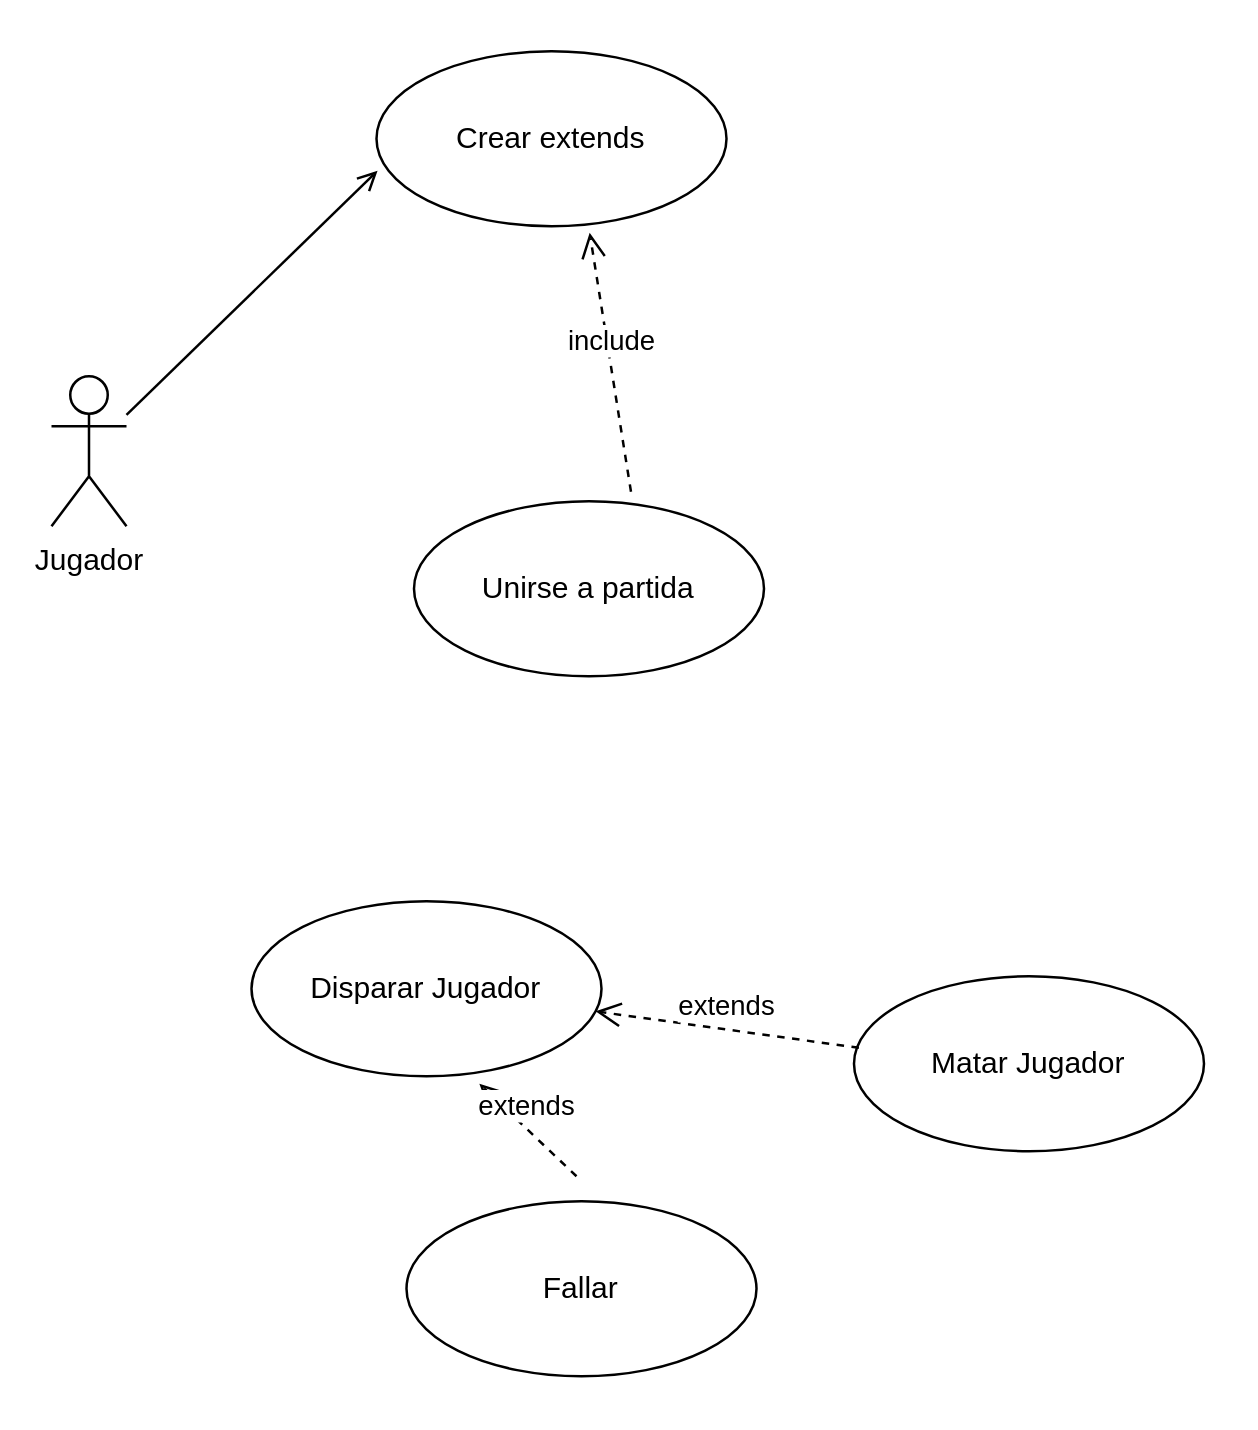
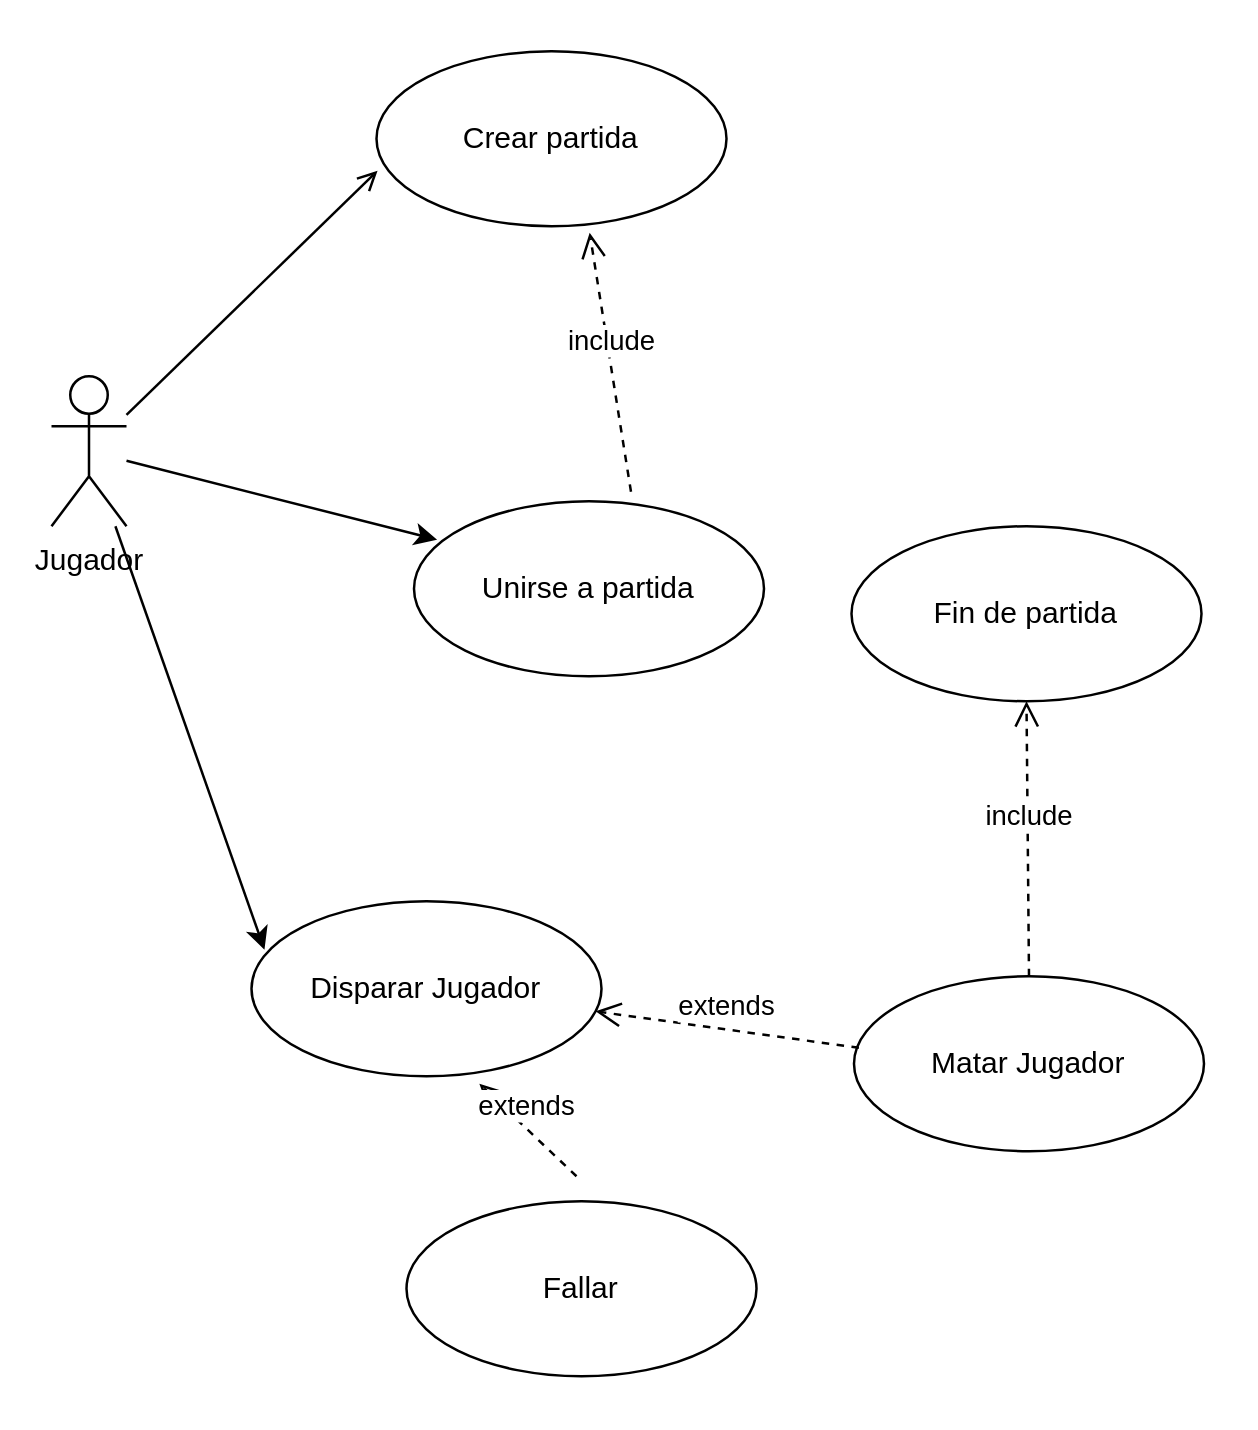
  <mxCell id="0" />
  <mxCell id="1" parent="0" />
  <mxCell id="2" value="Jugador&lt;br&gt;" style="shape=umlActor;verticalLabelPosition=bottom;verticalAlign=top;html=1;outlineConnect=0;" vertex="1" parent="1"><mxGeometry x="20" y="150" width="30" height="60" as="geometry" /></mxCell>
- <mxCell id="3" value="Crear extends" style="ellipse;whiteSpace=wrap;html=1;" vertex="1" parent="1"><mxGeometry x="150" y="20" width="140" height="70" as="geometry" /></mxCell>
+ <mxCell id="3" value="Crear partida" style="ellipse;whiteSpace=wrap;html=1;" vertex="1" parent="1"><mxGeometry x="150" y="20" width="140" height="70" as="geometry" /></mxCell>
  <mxCell id="4" value="Unirse a partida" style="ellipse;whiteSpace=wrap;html=1;" vertex="1" parent="1"><mxGeometry x="165" y="200" width="140" height="70" as="geometry" /></mxCell>
  <mxCell id="5" value="" style="endArrow=open;html=1;entryX=0.003;entryY=0.683;entryDx=0;entryDy=0;entryPerimeter=0;" edge="1" parent="1" source="2" target="3"><mxGeometry width="50" height="50" relative="1" as="geometry"><mxPoint x="210" y="290" as="sourcePoint" /><mxPoint x="260" y="240" as="targetPoint" /></mxGeometry></mxCell>
+ <mxCell id="6" value="" style="endArrow=classic;html=1;entryX=0.066;entryY=0.22;entryDx=0;entryDy=0;entryPerimeter=0;" edge="1" parent="1" source="2" target="4"><mxGeometry width="50" height="50" relative="1" as="geometry"><mxPoint x="210" y="290" as="sourcePoint" /><mxPoint x="260" y="240" as="targetPoint" /></mxGeometry></mxCell>
  <mxCell id="7" value="include" style="html=1;verticalAlign=bottom;endArrow=open;dashed=1;endSize=8;exitX=0.62;exitY=-0.054;exitDx=0;exitDy=0;exitPerimeter=0;entryX=0.609;entryY=1.037;entryDx=0;entryDy=0;entryPerimeter=0;" edge="1" parent="1" source="4" target="3"><mxGeometry relative="1" as="geometry"><mxPoint x="270" y="270" as="sourcePoint" /><mxPoint x="190" y="270" as="targetPoint" /></mxGeometry></mxCell>
  <mxCell id="8" value="Disparar Jugador" style="ellipse;whiteSpace=wrap;html=1;" vertex="1" parent="1"><mxGeometry x="100" y="360" width="140" height="70" as="geometry" /></mxCell>
+ <mxCell id="9" value="" style="endArrow=classic;html=1;entryX=0.037;entryY=0.277;entryDx=0;entryDy=0;entryPerimeter=0;" edge="1" parent="1" source="2" target="8"><mxGeometry width="50" height="50" relative="1" as="geometry"><mxPoint x="210" y="290" as="sourcePoint" /><mxPoint x="260" y="240" as="targetPoint" /></mxGeometry></mxCell>
  <mxCell id="10" value="Matar Jugador" style="ellipse;whiteSpace=wrap;html=1;" vertex="1" parent="1"><mxGeometry x="341" y="390" width="140" height="70" as="geometry" /></mxCell>
  <mxCell id="11" value="extends" style="html=1;verticalAlign=bottom;endArrow=open;dashed=1;endSize=8;exitX=0.014;exitY=0.409;exitDx=0;exitDy=0;exitPerimeter=0;" edge="1" parent="1" source="10" target="8"><mxGeometry relative="1" as="geometry"><mxPoint x="270" y="270" as="sourcePoint" /><mxPoint x="190" y="270" as="targetPoint" /></mxGeometry></mxCell>
+ <mxCell id="12" value="Fin de partida" style="ellipse;whiteSpace=wrap;html=1;" vertex="1" parent="1"><mxGeometry x="340" y="210" width="140" height="70" as="geometry" /></mxCell>
  <mxCell id="13" value="Fallar" style="ellipse;whiteSpace=wrap;html=1;" vertex="1" parent="1"><mxGeometry x="162" y="480" width="140" height="70" as="geometry" /></mxCell>
  <mxCell id="14" value="extends" style="html=1;verticalAlign=bottom;endArrow=open;dashed=1;endSize=8;entryX=0.651;entryY=1.043;entryDx=0;entryDy=0;entryPerimeter=0;" edge="1" parent="1" target="8"><mxGeometry relative="1" as="geometry"><mxPoint x="230" y="470" as="sourcePoint" /><mxPoint x="190" y="370" as="targetPoint" /></mxGeometry></mxCell>
+ <mxCell id="15" value="include" style="html=1;verticalAlign=bottom;endArrow=open;dashed=1;endSize=8;exitX=0.5;exitY=0;exitDx=0;exitDy=0;entryX=0.5;entryY=1;entryDx=0;entryDy=0;" edge="1" parent="1" source="10" target="12"><mxGeometry relative="1" as="geometry"><mxPoint x="270" y="270" as="sourcePoint" /><mxPoint x="190" y="270" as="targetPoint" /></mxGeometry></mxCell>
